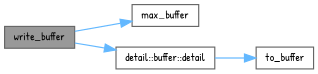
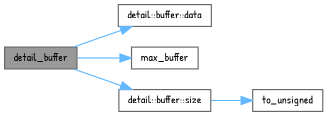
  digraph {
    fontname="Patrick Hand"
    rankdir=LR
    node [color=grey40 fillcolor=white fontname="Patrick Hand" fontsize=10 shape=box style=filled]
    edge [color=steelblue1 fontname="Patrick Hand" fontsize=10 labelfontname=Helvetica labelfontsize=10 style=solid]
-   n1 [color=gray40 fillcolor=grey60 fontcolor=black height=0.2 label=write_buffer width=0.4]
+   n1 [color=gray40 fillcolor=grey60 fontcolor=black height=0.2 label=detail_buffer width=0.4]
+   n2 [height=0.2 label="detail::buffer::data" width=0.4]
    n3 [height=0.2 label=max_buffer width=0.4]
-   n4 [height=0.2 label="detail::buffer::detail" width=0.4]
-   n5 [height=0.2 label=to_buffer width=0.4]
+   n4 [height=0.2 label="detail::buffer::size" width=0.4]
+   n5 [height=0.2 label=to_unsigned width=0.4]
+   n1 -> n2
    n1 -> n3
    n1 -> n4
    n4 -> n5
  }
